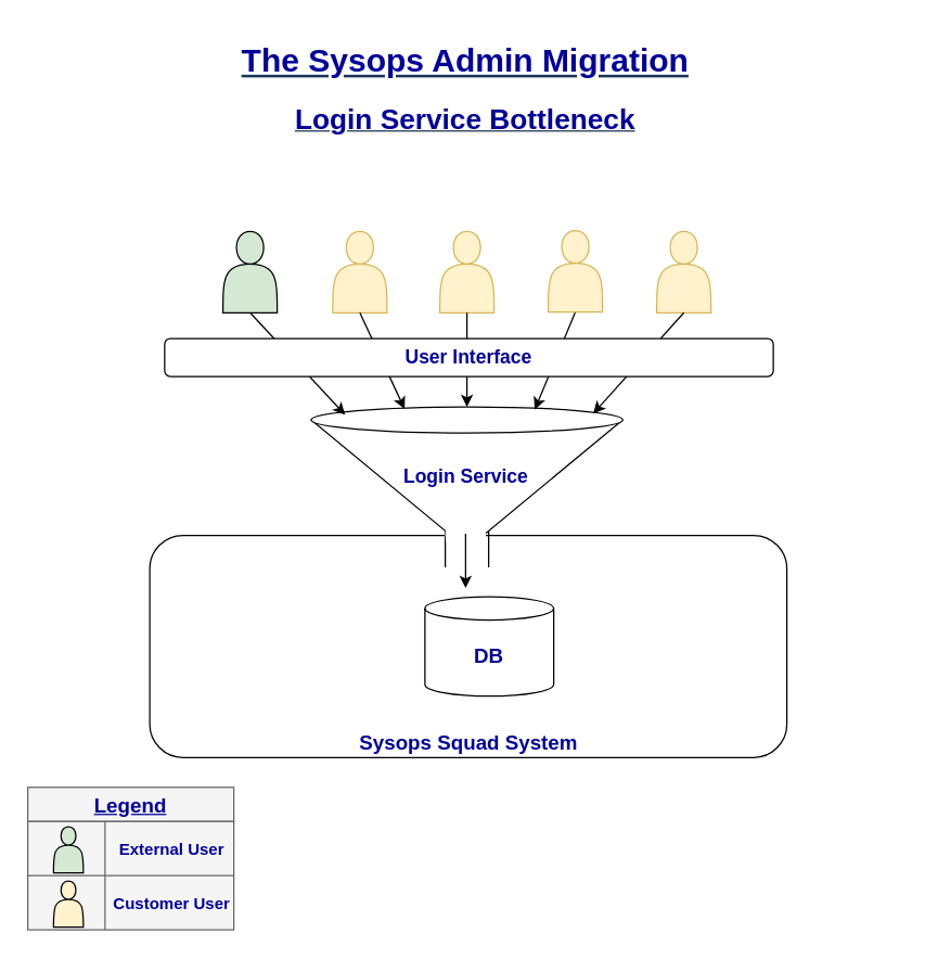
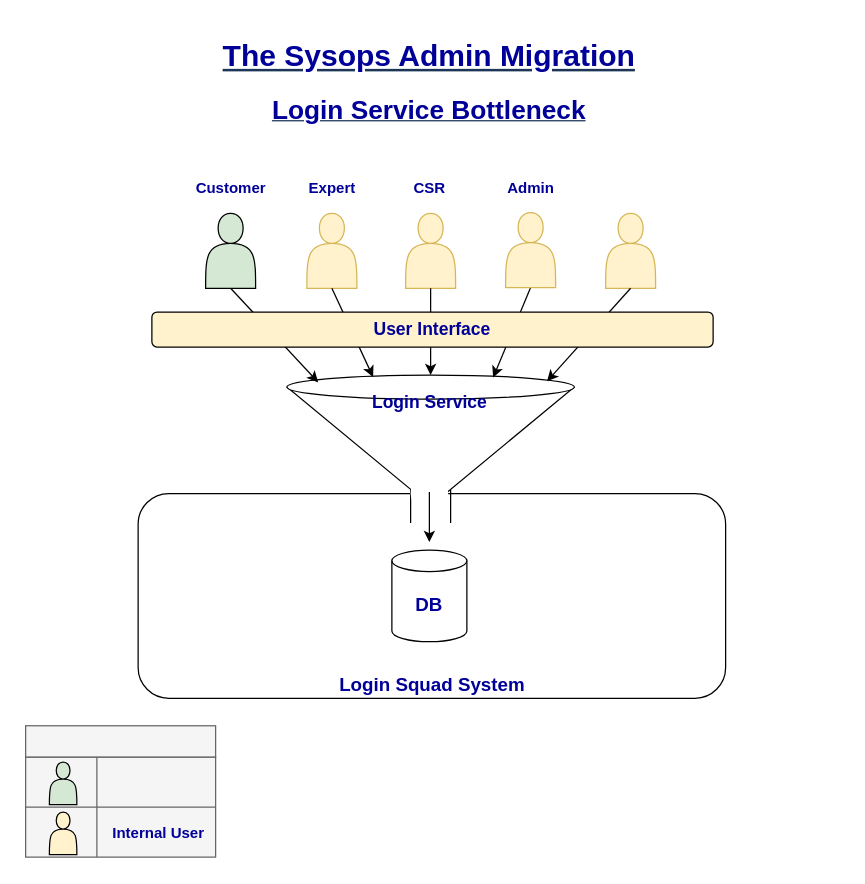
  <mxCell id="0" />
  <mxCell id="1" parent="0" />
  <mxCell id="2" value="&lt;h1&gt;&lt;b style=&quot;color: rgb(0 , 0 , 153)&quot;&gt;&lt;font style=&quot;font-size: 24px&quot;&gt;The Sysops Admin Migration&lt;/font&gt;&lt;/b&gt;&lt;/h1&gt;&lt;h3&gt;&lt;font color=&quot;#000099&quot; size=&quot;1&quot;&gt;&lt;b style=&quot;font-size: 21px&quot;&gt;&lt;span&gt;Login Service Bottleneck&lt;/span&gt;&lt;/b&gt;&lt;/font&gt;&lt;/h3&gt;" style="text;html=1;strokeColor=none;fillColor=none;align=center;verticalAlign=middle;whiteSpace=wrap;rounded=0;fontColor=#1D3557;fontStyle=4" vertex="1" parent="1"><mxGeometry x="164" y="20" width="358" height="87" as="geometry" /></mxCell>
  <mxCell id="3" value="" style="group" vertex="1" connectable="0" parent="1"><mxGeometry x="20" y="580" width="152" height="105" as="geometry" /></mxCell>
  <mxCell id="4" value="" style="shape=table;html=1;whiteSpace=wrap;startSize=0;container=1;collapsible=0;childLayout=tableLayout;fillColor=#f5f5f5;strokeColor=#666666;fontColor=#333333;" vertex="1" parent="3"><mxGeometry y="25" width="152" height="80" as="geometry" /></mxCell>
  <mxCell id="5" value="" style="shape=partialRectangle;html=1;whiteSpace=wrap;collapsible=0;dropTarget=0;pointerEvents=0;fillColor=none;top=0;left=0;bottom=0;right=0;points=[[0,0.5],[1,0.5]];portConstraint=eastwest;" vertex="1" parent="4"><mxGeometry width="152" height="40" as="geometry" /></mxCell>
  <mxCell id="6" value="" style="shape=partialRectangle;html=1;whiteSpace=wrap;connectable=0;overflow=hidden;fillColor=none;top=0;left=0;bottom=0;right=0;" vertex="1" parent="5"><mxGeometry width="57" height="40" as="geometry" /></mxCell>
  <mxCell id="7" value="" style="shape=partialRectangle;html=1;whiteSpace=wrap;connectable=0;overflow=hidden;fillColor=none;top=0;left=0;bottom=0;right=0;" vertex="1" parent="5"><mxGeometry x="57" width="95" height="40" as="geometry" /></mxCell>
  <mxCell id="8" value="" style="shape=partialRectangle;html=1;whiteSpace=wrap;collapsible=0;dropTarget=0;pointerEvents=0;fillColor=none;top=0;left=0;bottom=0;right=0;points=[[0,0.5],[1,0.5]];portConstraint=eastwest;" vertex="1" parent="4"><mxGeometry y="40" width="152" height="40" as="geometry" /></mxCell>
  <mxCell id="9" value="" style="shape=partialRectangle;html=1;whiteSpace=wrap;connectable=0;overflow=hidden;fillColor=none;top=0;left=0;bottom=0;right=0;" vertex="1" parent="8"><mxGeometry width="57" height="40" as="geometry" /></mxCell>
  <mxCell id="10" value="" style="shape=partialRectangle;html=1;whiteSpace=wrap;connectable=0;overflow=hidden;fillColor=none;top=0;left=0;bottom=0;right=0;" vertex="1" parent="8"><mxGeometry x="57" width="95" height="40" as="geometry" /></mxCell>
  <mxCell id="11" value="" style="shape=actor;whiteSpace=wrap;html=1;labelBackgroundColor=none;fillColor=#D5E8D4;" vertex="1" parent="3"><mxGeometry x="19" y="29" width="22" height="34" as="geometry" /></mxCell>
- <mxCell id="12" value="External User" style="text;html=1;resizable=0;autosize=1;align=center;verticalAlign=middle;points=[];fillColor=none;strokeColor=none;rounded=0;fontStyle=1;fontColor=#000099;" vertex="1" parent="3"><mxGeometry x="62" y="37" width="88" height="18" as="geometry" /></mxCell>
  <mxCell id="13" value="" style="shape=actor;whiteSpace=wrap;html=1;labelBackgroundColor=none;fillColor=#FFF2CC;" vertex="1" parent="3"><mxGeometry x="19" y="69" width="22" height="34" as="geometry" /></mxCell>
- <mxCell id="14" value="Customer User" style="text;html=1;resizable=0;autosize=1;align=center;verticalAlign=middle;points=[];fillColor=none;strokeColor=none;rounded=0;fontStyle=1;fontColor=#000099;" vertex="1" parent="3"><mxGeometry x="64" y="77" width="84" height="18" as="geometry" /></mxCell>
+ <mxCell id="14" value="Internal User" style="text;html=1;resizable=0;autosize=1;align=center;verticalAlign=middle;points=[];fillColor=none;strokeColor=none;rounded=0;fontStyle=1;fontColor=#000099;" vertex="1" parent="3"><mxGeometry x="64" y="77" width="84" height="18" as="geometry" /></mxCell>
  <mxCell id="15" value="" style="rounded=0;whiteSpace=wrap;html=1;labelBackgroundColor=none;fontSize=14;fontColor=#333333;fillColor=#f5f5f5;strokeColor=#666666;" vertex="1" parent="3"><mxGeometry width="152" height="25" as="geometry" /></mxCell>
- <mxCell id="16" value="Legend" style="text;html=1;strokeColor=none;fillColor=none;align=center;verticalAlign=middle;whiteSpace=wrap;rounded=0;labelBackgroundColor=none;fontSize=15;fontColor=#000099;fontStyle=5" vertex="1" parent="3"><mxGeometry x="51" y="2.5" width="50" height="20" as="geometry" /></mxCell>
  <mxCell id="17" value="" style="group" vertex="1" connectable="0" parent="1"><mxGeometry x="20" y="299.4" width="650" height="258.6" as="geometry" /></mxCell>
  <mxCell id="18" value="" style="rounded=1;whiteSpace=wrap;html=1;labelBackgroundColor=none;fontColor=#000099;fillColor=none;" vertex="1" parent="17"><mxGeometry x="90" y="94.85" width="470" height="163.75" as="geometry" /></mxCell>
  <mxCell id="19" value="" style="verticalLabelPosition=bottom;verticalAlign=top;html=1;shape=mxgraph.basic.cone;rotation=-180;" vertex="1" parent="17"><mxGeometry x="209" width="230" height="104.696" as="geometry" /></mxCell>
  <mxCell id="20" value="" style="shape=partialRectangle;whiteSpace=wrap;html=1;top=0;bottom=0;fillColor=none;" vertex="1" parent="17"><mxGeometry x="308" y="92.133" width="32" height="25.755" as="geometry" /></mxCell>
- <mxCell id="21" value="Login Service" style="text;html=1;resizable=0;autosize=1;align=center;verticalAlign=middle;points=[];fillColor=none;strokeColor=none;rounded=0;fontStyle=1;fontColor=#000099;fontSize=14;" vertex="1" parent="17"><mxGeometry x="268" y="41.879" width="110" height="20" as="geometry" /></mxCell>
+ <mxCell id="21" value="Login Service" style="text;html=1;resizable=0;autosize=1;align=center;verticalAlign=middle;points=[];fillColor=none;strokeColor=none;rounded=0;fontStyle=1;fontColor=#000099;fontSize=14;" vertex="1" parent="17"><mxGeometry x="268" y="11.879" width="110" height="20" as="geometry" /></mxCell>
  <mxCell id="22" value="" style="ellipse;whiteSpace=wrap;html=1;aspect=fixed;strokeColor=none;" vertex="1" parent="17"><mxGeometry x="308" y="79.569" width="30" height="30" as="geometry" /></mxCell>
- <mxCell id="23" value="Sysops Squad System" style="text;html=1;resizable=0;autosize=1;align=center;verticalAlign=middle;points=[];fillColor=none;strokeColor=none;rounded=0;fontStyle=1;fontColor=#000099;fontSize=15;" vertex="1" parent="17"><mxGeometry x="235" y="237.913" width="180" height="20" as="geometry" /></mxCell>
- <mxCell id="24" value="&lt;b&gt;DB&lt;/b&gt;" style="shape=cylinder3;whiteSpace=wrap;html=1;boundedLbl=1;backgroundOutline=1;size=8.6;labelBackgroundColor=none;fontSize=15;fontColor=#000099;strokeColor=#000000;fillColor=#ffffff;align=center;" vertex="1" parent="17"><mxGeometry x="293" y="140.084" width="95" height="73.287" as="geometry" /></mxCell>
+ <mxCell id="23" value="Login Squad System" style="text;html=1;resizable=0;autosize=1;align=center;verticalAlign=middle;points=[];fillColor=none;strokeColor=none;rounded=0;fontStyle=1;fontColor=#000099;fontSize=15;" vertex="1" parent="17"><mxGeometry x="235" y="237.913" width="180" height="20" as="geometry" /></mxCell>
+ <mxCell id="24" value="&lt;b&gt;DB&lt;/b&gt;" style="shape=cylinder3;whiteSpace=wrap;html=1;boundedLbl=1;backgroundOutline=1;size=8.6;labelBackgroundColor=none;fontSize=15;fontColor=#000099;strokeColor=#000000;fillColor=#ffffff;align=center;" vertex="1" parent="17"><mxGeometry x="293" y="140.084" width="60" height="73.287" as="geometry" /></mxCell>
  <mxCell id="25" value="" style="endArrow=classic;html=1;fontSize=15;fontColor=#000099;exitX=0.5;exitY=1;exitDx=0;exitDy=0;" edge="1" parent="17"><mxGeometry width="50" height="50" relative="1" as="geometry"><mxPoint x="323" y="93.569" as="sourcePoint" /><mxPoint x="323" y="133.6" as="targetPoint" /></mxGeometry></mxCell>
  <mxCell id="26" style="edgeStyle=none;rounded=0;orthogonalLoop=1;jettySize=auto;html=1;exitX=0;exitY=0.5;exitDx=0;exitDy=0;fontSize=15;fontColor=#000099;" edge="1" parent="17" source="18" target="18"><mxGeometry relative="1" as="geometry" /></mxCell>
  <mxCell id="27" value="" style="group" vertex="1" connectable="0" parent="1"><mxGeometry x="149" y="140" width="390" height="161.4" as="geometry" /></mxCell>
  <mxCell id="28" style="rounded=0;orthogonalLoop=1;jettySize=auto;html=1;exitX=0.5;exitY=1;exitDx=0;exitDy=0;" edge="1" parent="27" source="39"><mxGeometry x="-129" as="geometry"><mxPoint x="245" y="161.4" as="targetPoint" /></mxGeometry></mxCell>
  <mxCell id="29" value="" style="group" vertex="1" connectable="0" parent="27"><mxGeometry width="70" height="90" as="geometry" /></mxCell>
  <mxCell id="30" value="" style="shape=actor;whiteSpace=wrap;html=1;labelBackgroundColor=none;fillColor=#D5E8D4;" vertex="1" parent="29"><mxGeometry x="15" y="30" width="40" height="60" as="geometry" /></mxCell>
+ <mxCell id="31" value="Customer" style="text;html=1;resizable=0;autosize=1;align=center;verticalAlign=middle;points=[];fillColor=none;strokeColor=none;rounded=0;fontStyle=1;fontColor=#000099;" vertex="1" parent="29"><mxGeometry width="70" height="20" as="geometry" /></mxCell>
  <mxCell id="32" value="" style="group" vertex="1" connectable="0" parent="27"><mxGeometry x="91" width="50" height="90" as="geometry" /></mxCell>
  <mxCell id="33" value="" style="shape=actor;whiteSpace=wrap;html=1;fillColor=#fff2cc;strokeColor=#d6b656;" vertex="1" parent="32"><mxGeometry x="5" y="30" width="40" height="60" as="geometry" /></mxCell>
+ <mxCell id="34" value="Expert" style="text;html=1;resizable=0;autosize=1;align=center;verticalAlign=middle;points=[];fillColor=none;strokeColor=none;rounded=0;fontStyle=1;fontColor=#000099;" vertex="1" parent="32"><mxGeometry width="50" height="20" as="geometry" /></mxCell>
  <mxCell id="35" value="" style="group" vertex="1" connectable="0" parent="27"><mxGeometry x="174" width="41" height="90" as="geometry" /></mxCell>
  <mxCell id="36" value="" style="shape=actor;whiteSpace=wrap;html=1;fillColor=#fff2cc;strokeColor=#d6b656;" vertex="1" parent="35"><mxGeometry x="1" y="30" width="40" height="60" as="geometry" /></mxCell>
+ <mxCell id="37" value="CSR" style="text;html=1;resizable=0;autosize=1;align=center;verticalAlign=middle;points=[];fillColor=none;strokeColor=none;rounded=0;fontStyle=1;fontColor=#000099;" vertex="1" parent="35"><mxGeometry width="40" height="20" as="geometry" /></mxCell>
  <mxCell id="38" value="" style="group" vertex="1" connectable="0" parent="27"><mxGeometry x="250" width="50" height="89.4" as="geometry" /></mxCell>
  <mxCell id="39" value="" style="shape=actor;whiteSpace=wrap;html=1;fillColor=#fff2cc;strokeColor=#d6b656;" vertex="1" parent="38"><mxGeometry x="5" y="29.4" width="40" height="60" as="geometry" /></mxCell>
+ <mxCell id="40" value="Admin" style="text;html=1;resizable=0;autosize=1;align=center;verticalAlign=middle;points=[];fillColor=none;strokeColor=none;rounded=0;fontStyle=1;fontColor=#000099;" vertex="1" parent="38"><mxGeometry width="50" height="20" as="geometry" /></mxCell>
  <mxCell id="41" value="" style="group" vertex="1" connectable="0" parent="27"><mxGeometry x="320" width="70" height="90" as="geometry" /></mxCell>
  <mxCell id="42" value="" style="shape=actor;whiteSpace=wrap;html=1;fillColor=#fff2cc;strokeColor=#d6b656;" vertex="1" parent="41"><mxGeometry x="15" y="30" width="40" height="60" as="geometry" /></mxCell>
  <mxCell id="43" style="rounded=0;orthogonalLoop=1;jettySize=auto;html=1;exitX=0.5;exitY=1;exitDx=0;exitDy=0;entryX=0.891;entryY=0.944;entryDx=0;entryDy=0;entryPerimeter=0;" edge="1" parent="1" source="30" target="19"><mxGeometry x="41" y="320" as="geometry"><mxPoint x="230" y="460.4" as="targetPoint" /></mxGeometry></mxCell>
  <mxCell id="44" style="rounded=0;orthogonalLoop=1;jettySize=auto;html=1;exitX=0.5;exitY=1;exitDx=0;exitDy=0;entryX=0.7;entryY=0.984;entryDx=0;entryDy=0;entryPerimeter=0;" edge="1" parent="1" source="33" target="19"><mxGeometry x="41" y="320" as="geometry"><mxPoint x="267" y="459.4" as="targetPoint" /></mxGeometry></mxCell>
  <mxCell id="45" style="rounded=0;orthogonalLoop=1;jettySize=auto;html=1;exitX=0.5;exitY=1;exitDx=0;exitDy=0;entryX=0.5;entryY=1;entryDx=0;entryDy=0;entryPerimeter=0;" edge="1" parent="1" source="36" target="19"><mxGeometry x="41" y="320" as="geometry"><mxPoint x="337.94" y="458.8" as="targetPoint" /></mxGeometry></mxCell>
  <mxCell id="46" style="rounded=0;orthogonalLoop=1;jettySize=auto;html=1;exitX=0.5;exitY=1;exitDx=0;exitDy=0;entryX=0.095;entryY=0.952;entryDx=0;entryDy=0;entryPerimeter=0;" edge="1" parent="1" source="42" target="19"><mxGeometry x="41" y="320" as="geometry"><mxPoint x="459" y="460.4" as="targetPoint" /></mxGeometry></mxCell>
- <mxCell id="47" value="&lt;span style=&quot;color: rgb(0 , 0 , 153) ; font-size: 14px ; font-weight: 700&quot;&gt;User Interface&lt;/span&gt;" style="whiteSpace=wrap;html=1;rounded=1;" vertex="1" parent="1"><mxGeometry x="121" y="249" width="449" height="28" as="geometry" /></mxCell>
+ <mxCell id="47" value="&lt;span style=&quot;color: rgb(0 , 0 , 153) ; font-size: 14px ; font-weight: 700&quot;&gt;User Interface&lt;/span&gt;" style="whiteSpace=wrap;html=1;rounded=1;fillColor=#fff2cc;" vertex="1" parent="1"><mxGeometry x="121" y="249" width="449" height="28" as="geometry" /></mxCell>
